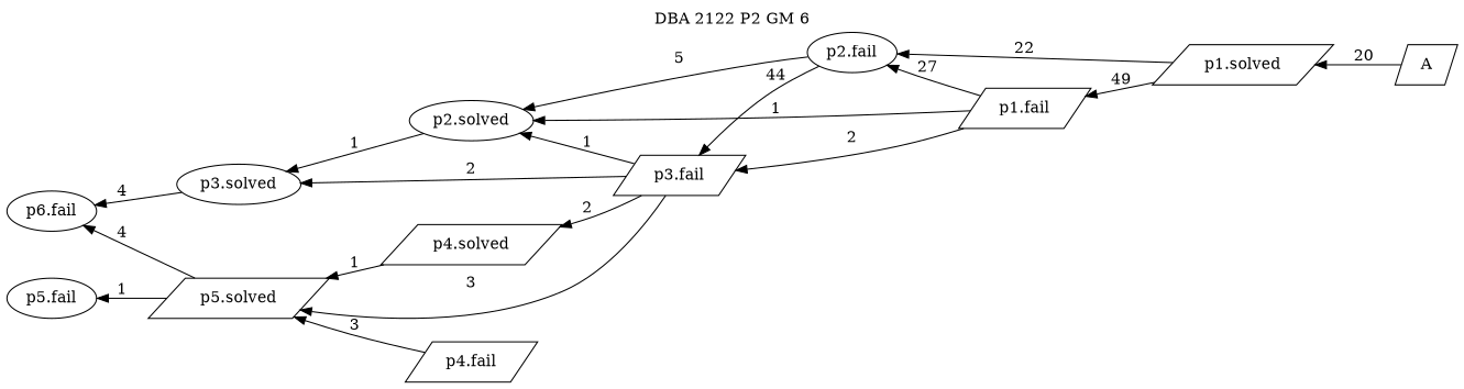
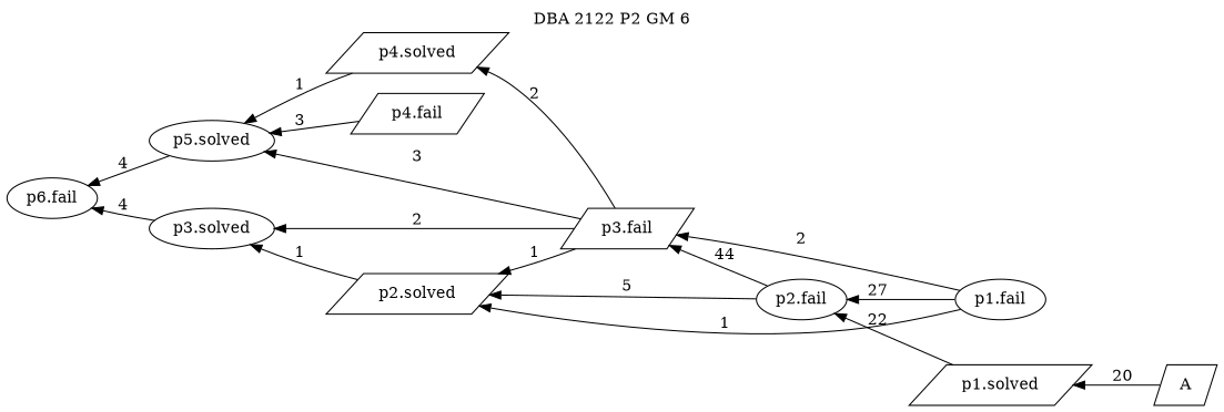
  digraph {
    label=" DBA 2122 P2 GM 6 "
    labelloc=tl
    rankdir=RL
    node [shape=parallelogram]
    n1 [label=A]
    n2 [label="p1.solved"]
-   n3 [label="p1.fail"]
+   n3 [label="p1.fail" shape=ellipse]
    n4 [label="p2.fail" shape=ellipse]
-   n5 [label="p2.solved" shape=ellipse]
+   n5 [label="p2.solved"]
    n6 [label="p3.fail"]
    n7 [label="p3.solved" shape=ellipse]
    n8 [label="p4.solved"]
-   n9 [label="p5.solved"]
+   n9 [label="p5.solved" shape=ellipse]
    n10 [label="p6.fail" shape=ellipse]
-   n11 [label="p5.fail" shape=ellipse]
    n12 [label="p4.fail"]
    n1 -> n2 [label=20]
-   n2 -> n3 [label=49]
    n2 -> n4 [label=22]
    n3 -> n4 [label=27]
    n3 -> n5 [label=1]
    n3 -> n6 [label=2]
    n4 -> n5 [label=5]
    n4 -> n6 [label=44]
    n5 -> n7 [label=1]
    n6 -> n5 [label=1]
    n6 -> n7 [label=2]
    n6 -> n8 [label=2]
    n6 -> n9 [label=3]
    n7 -> n10 [label=4]
    n8 -> n9 [label=1]
    n9 -> n10 [label=4]
-   n9 -> n11 [label=1]
    n12 -> n9 [label=3]
  }
